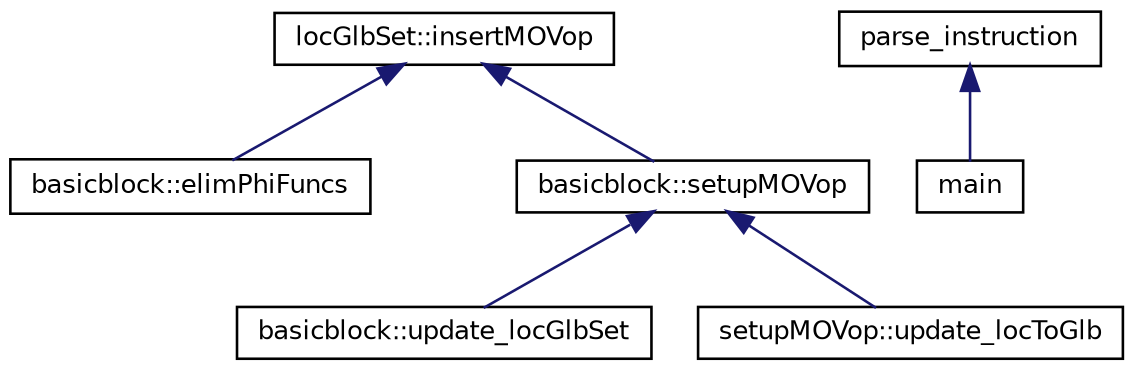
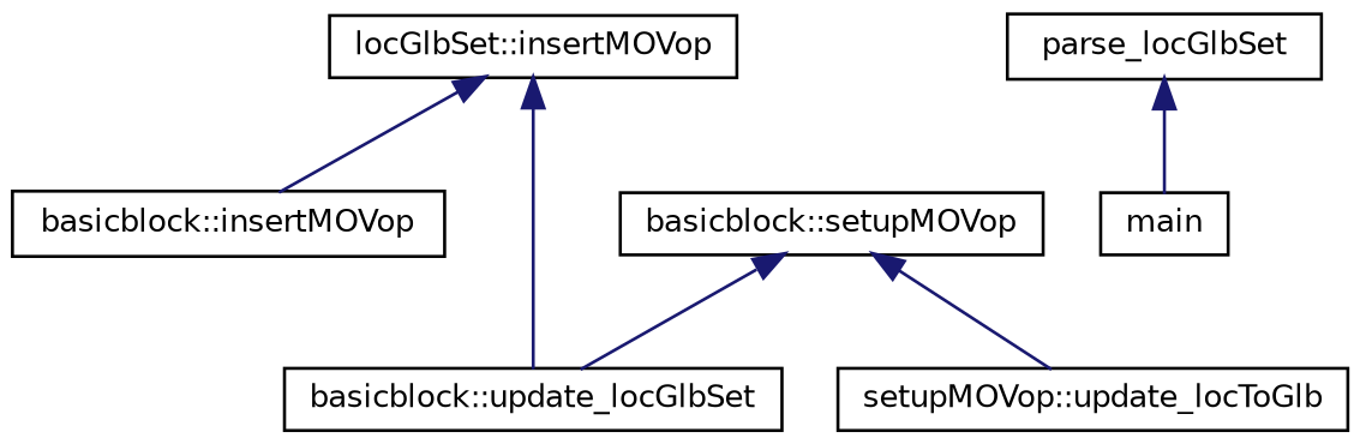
  digraph {
    rankdir=TB
    node [color=black fillcolor=white fontname=Helvetica fontsize=10 shape=record style=filled]
    edge [color=midnightblue dir=back fontname=Helvetica fontsize=10 labelfontname=Helvetica labelfontsize=10 style=solid]
    n1 [height=0.2 label="locGlbSet::insertMOVop" width=0.4]
-   n2 [height=0.2 label="basicblock::elimPhiFuncs" width=0.4]
+   n2 [height=0.2 label="basicblock::insertMOVop" width=0.4]
    n3 [height=0.2 label="basicblock::setupMOVop" width=0.4]
-   n4 [height=0.2 label=parse_instruction width=0.4]
+   n4 [height=0.2 label=parse_locGlbSet width=0.4]
    n5 [height=0.2 label=main width=0.4]
    n6 [height=0.2 label="basicblock::update_locGlbSet" width=0.4]
    n7 [height=0.2 label="setupMOVop::update_locToGlb" width=0.4]
    n1 -> n2
-   n1 -> n3
+   n1 -> n6
    n3 -> n6
    n3 -> n7
    n4 -> n5
  }
